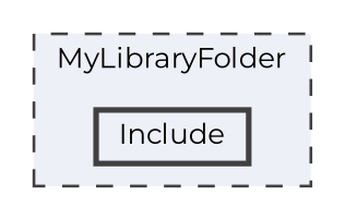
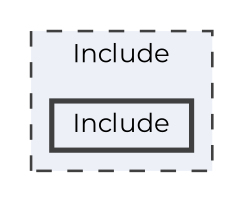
  digraph {
    compound=true
    fontname=Montserrat
    n1 [color=grey25 fillcolor="#edf0f7" fontname=Montserrat fontsize=10 height=0.2 label=Include shape=box style="filled,bold" width=0.4]
    subgraph cluster_1 {
      bgcolor="#edf0f7"
      fontsize=10
-     label=MyLibraryFolder
+     label=Include
      pencolor=grey25
      style="filled,dashed"
      n1
    }
  }
